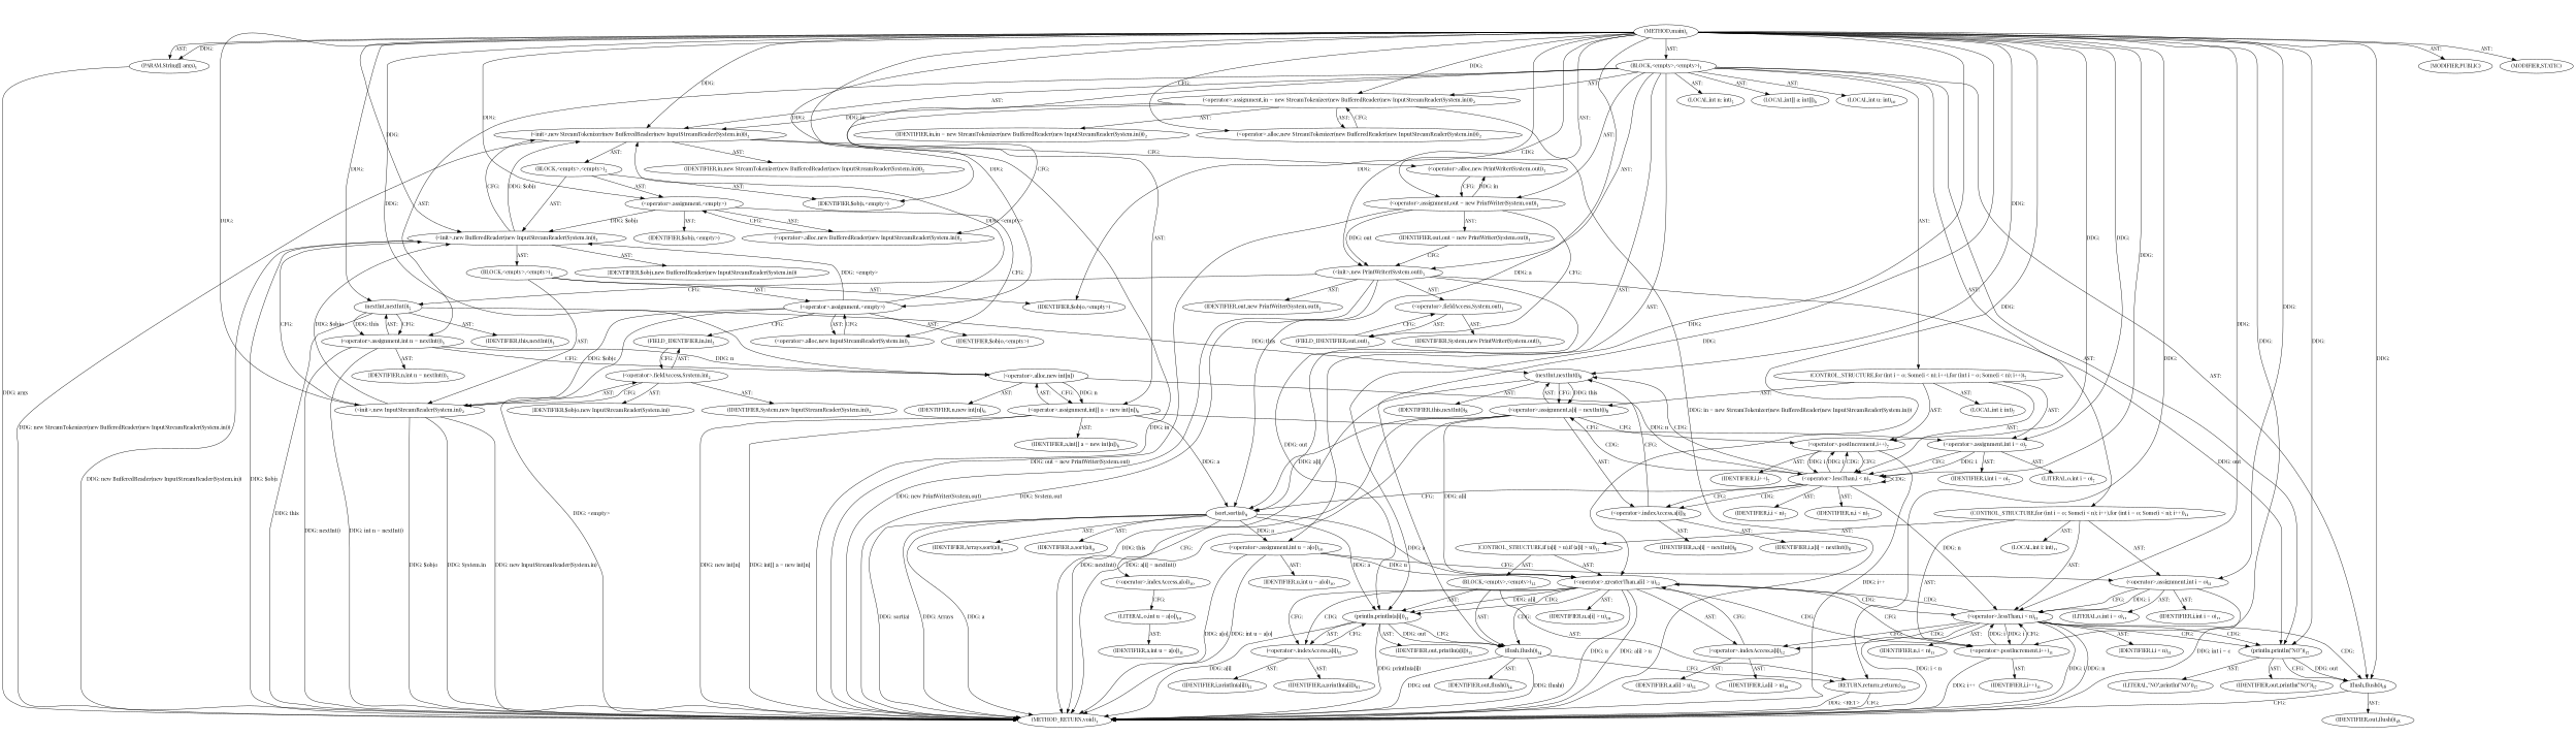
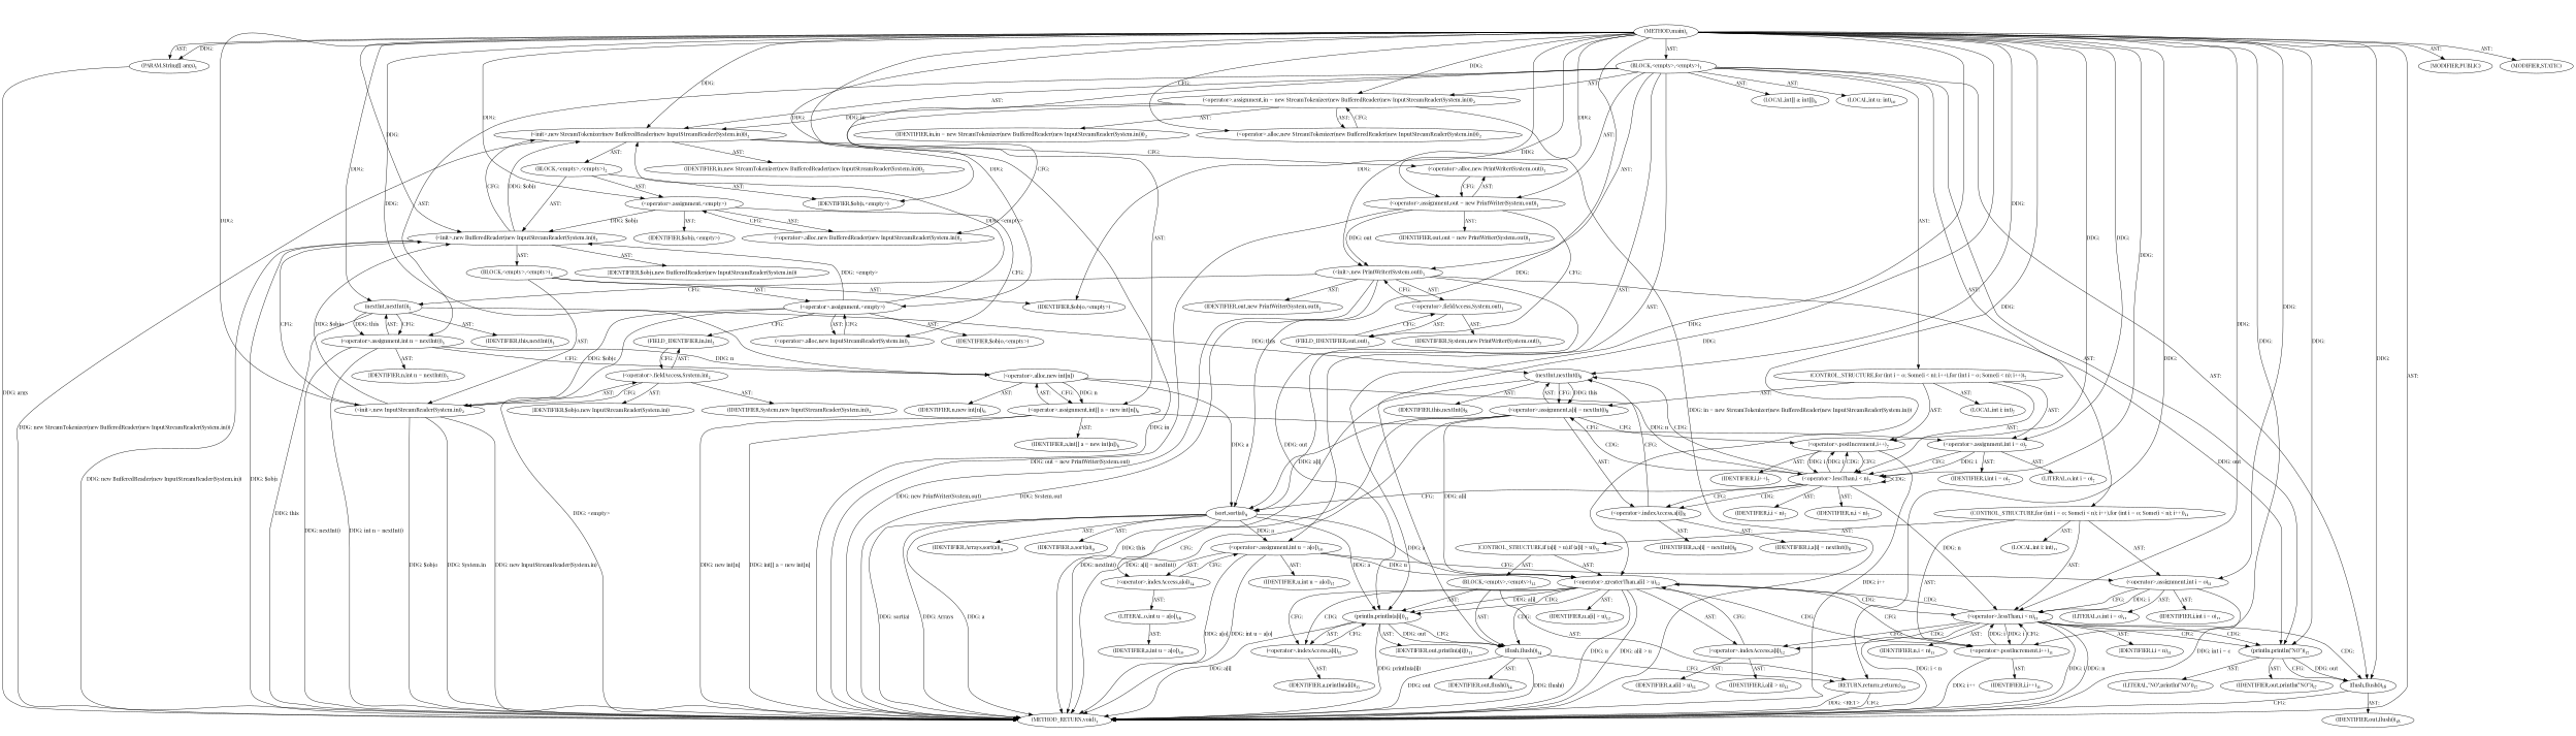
  digraph {
    fontname="Playfair Display"
    node [fontname="Playfair Display"]
    edge [fontname="Playfair Display"]
    n1 [label=<(METHOD,main)<SUB>1</SUB>>]
    n2 [label=<(PARAM,String[] args)<SUB>1</SUB>>]
    n3 [label=<(BLOCK,&lt;empty&gt;,&lt;empty&gt;)<SUB>1</SUB>>]
    n4 [label=<(&lt;operator&gt;.assignment,in = new StreamTokenizer(new BufferedReader(new InputStreamReader(System.in))))<SUB>2</SUB>>]
    n5 [label=<(&lt;operator&gt;.alloc,new StreamTokenizer(new BufferedReader(new InputStreamReader(System.in))))<SUB>2</SUB>>]
    n6 [label=<(&lt;init&gt;,new StreamTokenizer(new BufferedReader(new InputStreamReader(System.in))))<SUB>2</SUB>>]
    n7 [label=<(&lt;operator&gt;.assignment,&lt;empty&gt;)>]
    n8 [label=<(&lt;init&gt;,new BufferedReader(new InputStreamReader(System.in)))<SUB>2</SUB>>]
    n9 [label=<(&lt;operator&gt;.assignment,&lt;empty&gt;)>]
    n10 [label=<(&lt;init&gt;,new InputStreamReader(System.in))<SUB>2</SUB>>]
    n11 [label=<(IDENTIFIER,$obj0,&lt;empty&gt;)>]
    n12 [label=<(IDENTIFIER,$obj1,&lt;empty&gt;)>]
    n13 [label=<(&lt;operator&gt;.assignment,out = new PrintWriter(System.out))<SUB>3</SUB>>]
    n14 [label=<(&lt;init&gt;,new PrintWriter(System.out))<SUB>3</SUB>>]
    n15 [label=<(nextInt,nextInt())<SUB>5</SUB>>]
    n16 [label=<(&lt;operator&gt;.alloc,new int[n])>]
    n17 [label=<(&lt;operator&gt;.assignment,int i = 0)<SUB>7</SUB>>]
    n18 [label=<(&lt;operator&gt;.lessThan,i &lt; n)<SUB>7</SUB>>]
    n19 [label=<(&lt;operator&gt;.postIncrement,i++)<SUB>7</SUB>>]
    n20 [label=<(nextInt,nextInt())<SUB>8</SUB>>]
    n21 [label=<(sort,sort(a))<SUB>9</SUB>>]
    n22 [label=<(&lt;operator&gt;.assignment,int i = 0)<SUB>11</SUB>>]
    n23 [label=<(&lt;operator&gt;.lessThan,i &lt; n)<SUB>11</SUB>>]
    n24 [label=<(&lt;operator&gt;.postIncrement,i++)<SUB>11</SUB>>]
    n25 [label=<(&lt;operator&gt;.greaterThan,a[i] &gt; u)<SUB>12</SUB>>]
    n26 [label=<(println,println(a[i]))<SUB>13</SUB>>]
    n27 [label=<(flush,flush())<SUB>14</SUB>>]
    n28 [label=<(RETURN,return;,return;)<SUB>19</SUB>>]
    n29 [label=<(println,println(&quot;NO&quot;))<SUB>17</SUB>>]
    n30 [label=<(flush,flush())<SUB>18</SUB>>]
    n31 [label=<(MODIFIER,PUBLIC)>]
    n32 [label=<(MODIFIER,STATIC)>]
    n33 [label=<(METHOD_RETURN,void)<SUB>1</SUB>>]
-   n34 [label=<(LOCAL,int n: int)<SUB>5</SUB>>]
    n35 [label=<(&lt;operator&gt;.assignment,int n = nextInt())<SUB>5</SUB>>]
    n36 [label=<(LOCAL,int[] a: int[])<SUB>6</SUB>>]
    n37 [label=<(&lt;operator&gt;.assignment,int[] a = new int[n])<SUB>6</SUB>>]
    n38 [label=<(CONTROL_STRUCTURE,for (int i = 0; Some(i &lt; n); i++),for (int i = 0; Some(i &lt; n); i++))<SUB>7</SUB>>]
    n39 [label=<(LOCAL,int u: int)<SUB>10</SUB>>]
    n40 [label=<(&lt;operator&gt;.assignment,int u = a[0])<SUB>10</SUB>>]
    n41 [label=<(CONTROL_STRUCTURE,for (int i = 0; Some(i &lt; n); i++),for (int i = 0; Some(i &lt; n); i++))<SUB>11</SUB>>]
    n42 [label=<(IDENTIFIER,in,in = new StreamTokenizer(new BufferedReader(new InputStreamReader(System.in))))<SUB>2</SUB>>]
    n43 [label=<(&lt;operator&gt;.alloc,new BufferedReader(new InputStreamReader(System.in)))<SUB>2</SUB>>]
    n44 [label=<(IDENTIFIER,in,new StreamTokenizer(new BufferedReader(new InputStreamReader(System.in))))<SUB>2</SUB>>]
    n45 [label=<(BLOCK,&lt;empty&gt;,&lt;empty&gt;)<SUB>2</SUB>>]
    n46 [label=<(&lt;operator&gt;.alloc,new PrintWriter(System.out))<SUB>3</SUB>>]
    n47 [label=<(IDENTIFIER,$obj1,&lt;empty&gt;)>]
    n48 [label=<(&lt;operator&gt;.alloc,new InputStreamReader(System.in))<SUB>2</SUB>>]
    n49 [label=<(IDENTIFIER,$obj1,new BufferedReader(new InputStreamReader(System.in)))>]
    n50 [label=<(BLOCK,&lt;empty&gt;,&lt;empty&gt;)<SUB>2</SUB>>]
    n51 [label=<(IDENTIFIER,$obj0,&lt;empty&gt;)>]
    n52 [label=<(FIELD_IDENTIFIER,in,in)<SUB>2</SUB>>]
    n53 [label=<(&lt;operator&gt;.fieldAccess,System.in)<SUB>2</SUB>>]
    n54 [label=<(IDENTIFIER,out,out = new PrintWriter(System.out))<SUB>3</SUB>>]
    n55 [label=<(FIELD_IDENTIFIER,out,out)<SUB>3</SUB>>]
    n56 [label=<(IDENTIFIER,out,new PrintWriter(System.out))<SUB>3</SUB>>]
    n57 [label=<(&lt;operator&gt;.fieldAccess,System.out)<SUB>3</SUB>>]
    n58 [label=<(IDENTIFIER,this,nextInt())<SUB>5</SUB>>]
    n59 [label=<(IDENTIFIER,n,new int[n])<SUB>6</SUB>>]
    n60 [label=<(IDENTIFIER,i,int i = 0)<SUB>7</SUB>>]
    n61 [label=<(LITERAL,0,int i = 0)<SUB>7</SUB>>]
    n62 [label=<(&lt;operator&gt;.assignment,a[i] = nextInt())<SUB>8</SUB>>]
    n63 [label=<(IDENTIFIER,i,i &lt; n)<SUB>7</SUB>>]
    n64 [label=<(IDENTIFIER,n,i &lt; n)<SUB>7</SUB>>]
    n65 [label=<(&lt;operator&gt;.indexAccess,a[i])<SUB>8</SUB>>]
    n66 [label=<(IDENTIFIER,i,i++)<SUB>7</SUB>>]
    n67 [label=<(IDENTIFIER,this,nextInt())<SUB>8</SUB>>]
    n68 [label=<(IDENTIFIER,Arrays,sort(a))<SUB>9</SUB>>]
    n69 [label=<(IDENTIFIER,a,sort(a))<SUB>9</SUB>>]
-   n70 [label=<(&lt;operator&gt;.indexAccess,a[0])<SUB>10</SUB>>]
+   n70 [label=<(&lt;operator&gt;.indexAccess,a[0])<SUB>14</SUB>>]
    n71 [label=<(IDENTIFIER,i,int i = 0)<SUB>11</SUB>>]
    n72 [label=<(LITERAL,0,int i = 0)<SUB>11</SUB>>]
    n73 [label=<(IDENTIFIER,i,i &lt; n)<SUB>11</SUB>>]
    n74 [label=<(IDENTIFIER,n,i &lt; n)<SUB>11</SUB>>]
    n75 [label=<(&lt;operator&gt;.indexAccess,a[i])<SUB>12</SUB>>]
    n76 [label=<(IDENTIFIER,i,i++)<SUB>11</SUB>>]
-   n77 [label=<(IDENTIFIER,u,a[i] &gt; u)<SUB>19</SUB>>]
+   n77 [label=<(IDENTIFIER,u,a[i] &gt; u)<SUB>12</SUB>>]
    n78 [label=<(&lt;operator&gt;.indexAccess,a[i])<SUB>13</SUB>>]
-   n79 [label=<(IDENTIFIER,out,println(a[i]))<SUB>13</SUB>>]
+   n79 [label=<(IDENTIFIER,out,println(a[i]))<SUB>33</SUB>>]
    n80 [label=<(IDENTIFIER,out,flush())<SUB>14</SUB>>]
    n81 [label=<(IDENTIFIER,out,println(&quot;NO&quot;))<SUB>17</SUB>>]
    n82 [label=<(LITERAL,&quot;NO&quot;,println(&quot;NO&quot;))<SUB>17</SUB>>]
    n83 [label=<(IDENTIFIER,out,flush())<SUB>18</SUB>>]
    n84 [label=<(IDENTIFIER,n,int n = nextInt())<SUB>5</SUB>>]
    n85 [label=<(IDENTIFIER,a,int[] a = new int[n])<SUB>6</SUB>>]
    n86 [label=<(LOCAL,int i: int)<SUB>7</SUB>>]
-   n87 [label=<(IDENTIFIER,u,int u = a[0])<SUB>10</SUB>>]
+   n87 [label=<(IDENTIFIER,u,int u = a[0])<SUB>15</SUB>>]
    n88 [label=<(LOCAL,int i: int)<SUB>11</SUB>>]
-   n89 [label=<(CONTROL_STRUCTURE,if (a[i] &gt; u),if (a[i] &gt; u))<SUB>12</SUB>>]
+   n89 [label=<(CONTROL_STRUCTURE,if (a[i] &gt; u),if (a[i] &gt; u))<SUB>52</SUB>>]
    n90 [label=<(IDENTIFIER,$obj0,new InputStreamReader(System.in))>]
    n91 [label=<(IDENTIFIER,System,new InputStreamReader(System.in))<SUB>2</SUB>>]
    n92 [label=<(IDENTIFIER,System,new PrintWriter(System.out))<SUB>3</SUB>>]
    n93 [label=<(IDENTIFIER,a,a[i] = nextInt())<SUB>8</SUB>>]
    n94 [label=<(IDENTIFIER,i,a[i] = nextInt())<SUB>8</SUB>>]
-   n95 [label=<(LITERAL,0,int u = a[0])<SUB>10</SUB>>]
-   n96 [label=<(IDENTIFIER,a,int u = a[0])<SUB>11</SUB>>]
+   n95 [label=<(LITERAL,0,int u = a[0])<SUB>16</SUB>>]
+   n96 [label=<(IDENTIFIER,a,int u = a[0])<SUB>10</SUB>>]
    n97 [label=<(BLOCK,&lt;empty&gt;,&lt;empty&gt;)<SUB>12</SUB>>]
    n98 [label=<(IDENTIFIER,a,a[i] &gt; u)<SUB>12</SUB>>]
-   n99 [label=<(IDENTIFIER,i,a[i] &gt; u)<SUB>19</SUB>>]
-   n100 [label=<(IDENTIFIER,a,println(a[i]))<SUB>93</SUB>>]
-   n101 [label=<(IDENTIFIER,i,println(a[i]))<SUB>13</SUB>>]
+   n99 [label=<(IDENTIFIER,i,a[i] &gt; u)<SUB>12</SUB>>]
+   n100 [label=<(IDENTIFIER,a,println(a[i]))<SUB>13</SUB>>]
    n1 -> n2 [label="AST: "]
    n1 -> n2 [label="DDG: "]
    n1 -> n3 [label="AST: "]
    n1 -> n4 [label="DDG: "]
    n1 -> n5 [label="CFG: "]
    n1 -> n6 [label="DDG: "]
    n1 -> n7 [label="DDG: "]
    n1 -> n8 [label="DDG: "]
    n1 -> n9 [label="DDG: "]
    n1 -> n10 [label="DDG: "]
    n1 -> n11 [label="DDG: "]
    n1 -> n12 [label="DDG: "]
-   n1 -> n13 [label="AST: "]
-   n1 -> n14 [label="CDG: "]
+   n1 -> n13 [label="DDG: "]
+   n1 -> n14 [label="DDG: "]
    n1 -> n15 [label="DDG: "]
    n1 -> n16 [label="DDG: "]
    n1 -> n17 [label="DDG: "]
    n1 -> n18 [label="DDG: "]
    n1 -> n19 [label="DDG: "]
    n1 -> n20 [label="DDG: "]
-   n1 -> n21 [label="DDG: a"]
+   n1 -> n21 [label="DDG: "]
    n1 -> n22 [label="DDG: "]
    n1 -> n23 [label="DDG: "]
    n1 -> n24 [label="DDG: "]
    n1 -> n25 [label="DDG: "]
    n1 -> n26 [label="DDG: "]
    n1 -> n27 [label="DDG: "]
    n1 -> n28 [label="DDG: "]
    n1 -> n29 [label="DDG: "]
    n1 -> n30 [label="DDG: "]
    n1 -> n31 [label="AST: "]
    n1 -> n32 [label="AST: "]
+   n1 -> n33 [label="AST: "]
    n2 -> n33 [label="DDG: args"]
    n3 -> n4 [label="AST: "]
    n3 -> n6 [label="AST: "]
    n3 -> n13 [label="AST: "]
    n3 -> n14 [label="AST: "]
    n3 -> n21 [label="AST: "]
    n3 -> n29 [label="AST: "]
    n3 -> n30 [label="AST: "]
-   n3 -> n34 [label="AST: "]
    n3 -> n35 [label="AST: "]
    n3 -> n36 [label="AST: "]
    n3 -> n37 [label="AST: "]
    n3 -> n38 [label="AST: "]
    n3 -> n39 [label="AST: "]
    n3 -> n40 [label="AST: "]
    n3 -> n41 [label="AST: "]
    n4 -> n5 [label="AST: "]
    n4 -> n6 [label="DDG: in"]
    n4 -> n33 [label="DDG: in = new StreamTokenizer(new BufferedReader(new InputStreamReader(System.in)))"]
    n4 -> n42 [label="AST: "]
    n4 -> n43 [label="CFG: "]
    n5 -> n4 [label="CFG: "]
    n6 -> n33 [label="DDG: in"]
    n6 -> n33 [label="DDG: new StreamTokenizer(new BufferedReader(new InputStreamReader(System.in)))"]
    n6 -> n44 [label="AST: "]
    n6 -> n45 [label="AST: "]
    n6 -> n46 [label="CFG: "]
    n7 -> n8 [label="DDG: $obj1"]
    n7 -> n43 [label="AST: "]
    n7 -> n47 [label="AST: "]
    n7 -> n48 [label="CFG: "]
    n8 -> n6 [label="CFG: "]
    n8 -> n6 [label="DDG: $obj1"]
    n8 -> n33 [label="DDG: $obj1"]
    n8 -> n33 [label="DDG: new BufferedReader(new InputStreamReader(System.in))"]
    n8 -> n49 [label="AST: "]
    n8 -> n50 [label="AST: "]
    n9 -> n6 [label="DDG: &lt;empty&gt;"]
    n9 -> n8 [label="DDG: &lt;empty&gt;"]
    n9 -> n10 [label="DDG: $obj0"]
    n9 -> n33 [label="DDG: &lt;empty&gt;"]
    n9 -> n48 [label="AST: "]
    n9 -> n51 [label="AST: "]
    n9 -> n52 [label="CFG: "]
    n10 -> n8 [label="CFG: "]
    n10 -> n8 [label="DDG: $obj0"]
    n10 -> n33 [label="DDG: $obj0"]
    n10 -> n33 [label="DDG: System.in"]
    n10 -> n33 [label="DDG: new InputStreamReader(System.in)"]
    n10 -> n53 [label="AST: "]
    n13 -> n14 [label="DDG: out"]
    n13 -> n33 [label="DDG: out = new PrintWriter(System.out)"]
-   n13 -> n46 [label="DDG: in"]
+   n13 -> n46 [label="AST: "]
    n13 -> n54 [label="AST: "]
    n13 -> n55 [label="CFG: "]
    n14 -> n15 [label="CFG: "]
    n14 -> n26 [label="DDG: out"]
    n14 -> n29 [label="DDG: out"]
    n14 -> n33 [label="DDG: System.out"]
    n14 -> n33 [label="DDG: new PrintWriter(System.out)"]
    n14 -> n56 [label="AST: "]
    n14 -> n57 [label="AST: "]
    n15 -> n20 [label="DDG: this"]
    n15 -> n33 [label="DDG: this"]
    n15 -> n35 [label="CFG: "]
    n15 -> n35 [label="DDG: this"]
    n15 -> n58 [label="AST: "]
    n16 -> n18 [label="DDG: n"]
    n16 -> n37 [label="CFG: "]
    n16 -> n37 [label="DDG: n"]
    n16 -> n59 [label="AST: "]
    n17 -> n18 [label="CFG: "]
    n17 -> n18 [label="DDG: i"]
    n17 -> n60 [label="AST: "]
    n17 -> n61 [label="AST: "]
    n18 -> n18 [label="CDG: "]
    n18 -> n19 [label="DDG: i"]
    n18 -> n19 [label="CDG: "]
    n18 -> n20 [label="CDG: "]
    n18 -> n21 [label="CFG: "]
    n18 -> n23 [label="DDG: n"]
    n18 -> n62 [label="CDG: "]
    n18 -> n63 [label="AST: "]
    n18 -> n64 [label="AST: "]
    n18 -> n65 [label="CFG: "]
    n18 -> n65 [label="CDG: "]
    n19 -> n18 [label="CFG: "]
    n19 -> n18 [label="DDG: i"]
    n19 -> n33 [label="DDG: i++"]
    n19 -> n66 [label="AST: "]
    n20 -> n33 [label="DDG: this"]
    n20 -> n62 [label="CFG: "]
    n20 -> n62 [label="DDG: this"]
    n20 -> n67 [label="AST: "]
    n21 -> n25 [label="DDG: a"]
    n21 -> n26 [label="DDG: a"]
    n21 -> n33 [label="DDG: a"]
    n21 -> n33 [label="DDG: sort(a)"]
    n21 -> n33 [label="DDG: Arrays"]
    n21 -> n40 [label="DDG: a"]
    n21 -> n68 [label="AST: "]
    n21 -> n69 [label="AST: "]
    n21 -> n70 [label="CFG: "]
    n22 -> n23 [label="CFG: "]
    n22 -> n23 [label="DDG: i"]
    n22 -> n33 [label="DDG: int i = 0"]
    n22 -> n71 [label="AST: "]
    n22 -> n72 [label="AST: "]
    n23 -> n24 [label="DDG: i"]
    n23 -> n25 [label="CDG: "]
    n23 -> n29 [label="CFG: "]
    n23 -> n29 [label="CDG: "]
    n23 -> n30 [label="CDG: "]
    n23 -> n33 [label="DDG: i"]
    n23 -> n33 [label="DDG: n"]
    n23 -> n33 [label="DDG: i &lt; n"]
    n23 -> n73 [label="AST: "]
    n23 -> n74 [label="AST: "]
    n23 -> n75 [label="CFG: "]
    n23 -> n75 [label="CDG: "]
    n24 -> n23 [label="CFG: "]
    n24 -> n23 [label="DDG: i"]
    n24 -> n33 [label="DDG: i++"]
    n24 -> n76 [label="AST: "]
    n25 -> n23 [label="CDG: "]
    n25 -> n24 [label="CFG: "]
    n25 -> n24 [label="CDG: "]
    n25 -> n26 [label="DDG: a[i]"]
    n25 -> n26 [label="CDG: "]
    n25 -> n27 [label="CDG: "]
    n25 -> n33 [label="DDG: u"]
    n25 -> n33 [label="DDG: a[i] &gt; u"]
    n25 -> n75 [label="AST: "]
    n25 -> n77 [label="AST: "]
    n25 -> n78 [label="CFG: "]
    n25 -> n78 [label="CDG: "]
    n26 -> n27 [label="CFG: "]
    n26 -> n27 [label="DDG: out"]
    n26 -> n33 [label="DDG: a[i]"]
    n26 -> n33 [label="DDG: println(a[i])"]
    n26 -> n78 [label="AST: "]
    n26 -> n79 [label="AST: "]
    n27 -> n28 [label="CFG: "]
    n27 -> n33 [label="DDG: out"]
    n27 -> n33 [label="DDG: flush()"]
    n27 -> n80 [label="AST: "]
    n28 -> n33 [label="CFG: "]
    n28 -> n33 [label="DDG: &lt;RET&gt;"]
    n29 -> n30 [label="CFG: "]
    n29 -> n30 [label="DDG: out"]
    n29 -> n81 [label="AST: "]
    n29 -> n82 [label="AST: "]
    n30 -> n33 [label="CFG: "]
    n30 -> n83 [label="AST: "]
    n35 -> n15 [label="AST: "]
    n35 -> n16 [label="CFG: "]
    n35 -> n16 [label="DDG: n"]
    n35 -> n33 [label="DDG: nextInt()"]
    n35 -> n33 [label="DDG: int n = nextInt()"]
    n35 -> n84 [label="AST: "]
    n37 -> n16 [label="AST: "]
    n37 -> n17 [label="CFG: "]
-   n37 -> n21 [label="DDG: a"]
+   n16 -> n21 [label="DDG: a"]
    n37 -> n33 [label="DDG: new int[n]"]
    n37 -> n33 [label="DDG: int[] a = new int[n]"]
    n37 -> n85 [label="AST: "]
    n38 -> n17 [label="AST: "]
    n38 -> n18 [label="AST: "]
    n38 -> n19 [label="AST: "]
    n38 -> n62 [label="AST: "]
    n38 -> n86 [label="AST: "]
    n40 -> n22 [label="CFG: "]
    n40 -> n25 [label="DDG: u"]
    n40 -> n33 [label="DDG: a[0]"]
    n40 -> n33 [label="DDG: int u = a[0]"]
+   n40 -> n70 [label="AST: "]
    n40 -> n87 [label="AST: "]
    n41 -> n22 [label="AST: "]
    n41 -> n23 [label="AST: "]
    n41 -> n24 [label="AST: "]
    n41 -> n88 [label="AST: "]
    n41 -> n89 [label="AST: "]
    n43 -> n7 [label="CFG: "]
    n45 -> n7 [label="AST: "]
    n45 -> n8 [label="AST: "]
    n45 -> n12 [label="AST: "]
    n46 -> n13 [label="CFG: "]
    n48 -> n9 [label="CFG: "]
    n50 -> n9 [label="AST: "]
    n50 -> n10 [label="AST: "]
    n50 -> n11 [label="AST: "]
    n52 -> n53 [label="CFG: "]
    n53 -> n10 [label="CFG: "]
    n53 -> n52 [label="AST: "]
    n53 -> n90 [label="AST: "]
    n53 -> n91 [label="AST: "]
    n55 -> n57 [label="CFG: "]
-   n54 -> n14 [label="CFG: "]
+   n57 -> n14 [label="CFG: "]
    n57 -> n55 [label="AST: "]
    n57 -> n92 [label="AST: "]
    n62 -> n19 [label="CFG: "]
    n62 -> n20 [label="AST: "]
    n62 -> n21 [label="DDG: a[i]"]
    n62 -> n25 [label="DDG: a[i]"]
    n62 -> n33 [label="DDG: nextInt()"]
    n62 -> n33 [label="DDG: a[i] = nextInt()"]
    n62 -> n65 [label="AST: "]
    n65 -> n20 [label="CFG: "]
    n65 -> n93 [label="AST: "]
    n65 -> n94 [label="AST: "]
-   n70 -> n95 [label="CFG: "]
+   n70 -> n40 [label="CFG: "]
+   n70 -> n95 [label="AST: "]
    n75 -> n25 [label="CFG: "]
    n75 -> n98 [label="AST: "]
    n75 -> n99 [label="AST: "]
    n78 -> n26 [label="CFG: "]
    n78 -> n100 [label="AST: "]
-   n78 -> n101 [label="AST: "]
    n89 -> n25 [label="AST: "]
    n89 -> n97 [label="AST: "]
    n95 -> n96 [label="AST: "]
    n97 -> n26 [label="AST: "]
    n97 -> n27 [label="AST: "]
    n97 -> n28 [label="AST: "]
  }
